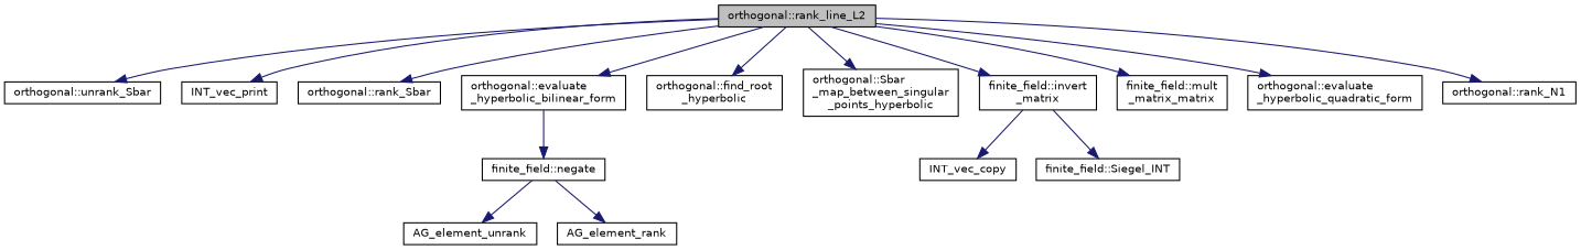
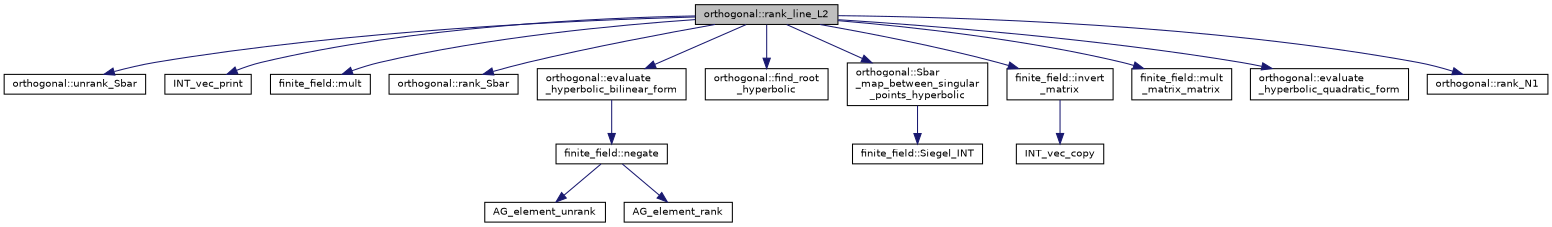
  digraph {
    rankdir=TB
    node [color=black fillcolor=white fontname=Helvetica fontsize=10 shape=record style=filled]
    edge [color=midnightblue fontname=Helvetica fontsize=10 labelfontname=Helvetica labelfontsize=10 style=solid]
    n1 [fillcolor=grey75 fontcolor=black height=0.2 label="orthogonal::rank_line_L2" width=0.4]
    n2 [height=0.2 label="orthogonal::unrank_Sbar" width=0.4]
    n3 [height=0.2 label=INT_vec_print width=0.4]
+   n4 [height=0.2 label="finite_field::mult" width=0.4]
    n5 [height=0.2 label="orthogonal::rank_Sbar" width=0.4]
    n6 [height=0.2 label="orthogonal::evaluate\l_hyperbolic_bilinear_form" width=0.4]
    n7 [height=0.2 label="orthogonal::find_root\l_hyperbolic" width=0.4]
    n8 [height=0.2 label="orthogonal::Sbar\l_map_between_singular\l_points_hyperbolic" width=0.4]
    n9 [height=0.2 label="finite_field::invert\l_matrix" width=0.4]
    n10 [height=0.2 label="finite_field::mult\l_matrix_matrix" width=0.4]
    n11 [height=0.2 label="orthogonal::evaluate\l_hyperbolic_quadratic_form" width=0.4]
    n12 [height=0.2 label="orthogonal::rank_N1" width=0.4]
    n13 [height=0.2 label="finite_field::negate" width=0.4]
    n14 [height=0.2 label=INT_vec_copy width=0.4]
    n15 [height=0.2 label="finite_field::Siegel_INT" width=0.4]
    n16 [height=0.2 label=AG_element_unrank width=0.4]
    n17 [height=0.2 label=AG_element_rank width=0.4]
    n1 -> n2
    n1 -> n3
+   n1 -> n4
    n1 -> n5
    n1 -> n6
    n1 -> n7
    n1 -> n8
    n1 -> n9
    n1 -> n10
    n1 -> n11
    n1 -> n12
    n6 -> n13
    n9 -> n14
-   n9 -> n15
+   n8 -> n15
    n13 -> n16
    n13 -> n17
  }
